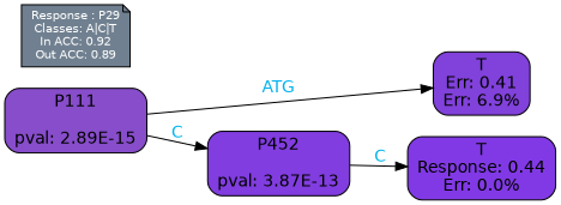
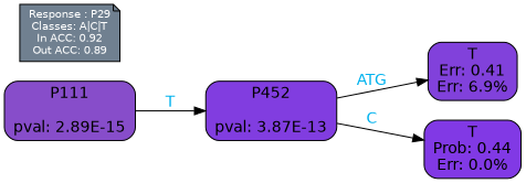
  digraph {
    rankdir=LR
    ranksep=equally
    splines=polylines
    node [color=black fontname=helvetica shape=box style="filled, rounded"]
    edge [fontcolor=deepskyblue2 fontname=helvetica]
    n1 [fillcolor="#8141db" label="T\nErr: 0.41\nErr: 6.9%"]
-   n2 [fillcolor="#8139e5" label="T\nResponse: 0.44\nErr: 0.0%"]
+   n2 [fillcolor="#8139e5" label="T\nProb: 0.44\nErr: 0.0%"]
    n3 [align=left fillcolor=slategray fontcolor=white fontsize=10 label="Response : P29\nClasses: A|C|T\nIn ACC: 0.92\nOut ACC: 0.89\n" shape=note style=filled]
    n4 [fillcolor="#874dca" label="P111\n\npval: 2.89E-15"]
    n5 [fillcolor="#813de0" label="P452\n\npval: 3.87E-13"]
    subgraph sub_1 {
      rank=same
      n1
      n2
    }
    subgraph sub_2 {
      rank=same
      n3
      n4
    }
-   n4 -> n5 [label=C]
-   n4 -> n1 [label=ATG]
+   n4 -> n5 [label=T]
+   n5 -> n1 [label=ATG]
    n5 -> n2 [label=C]
  }
